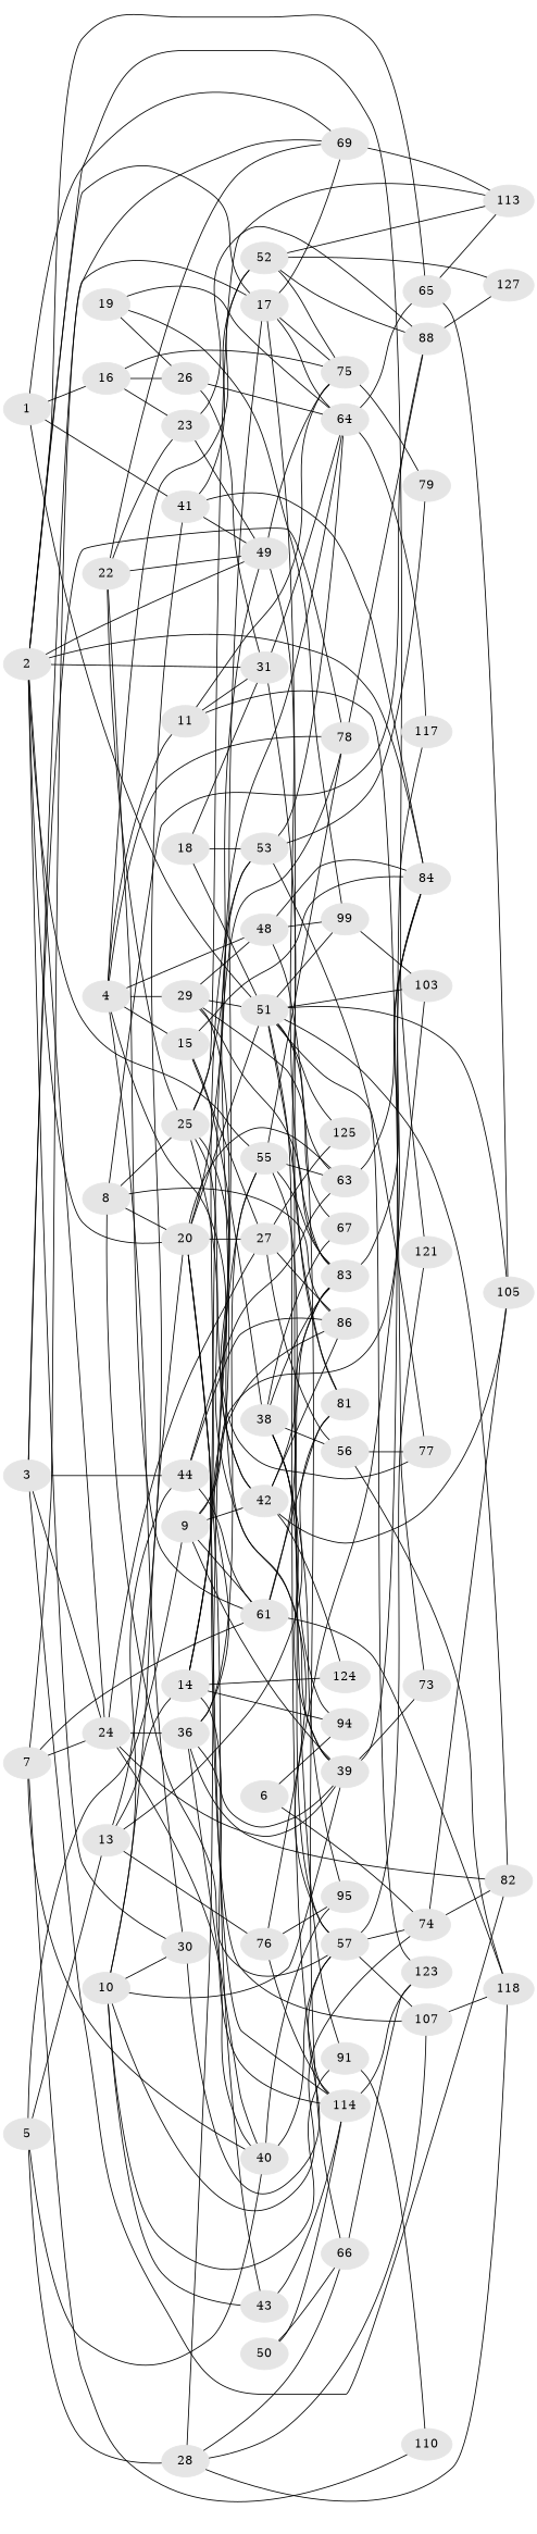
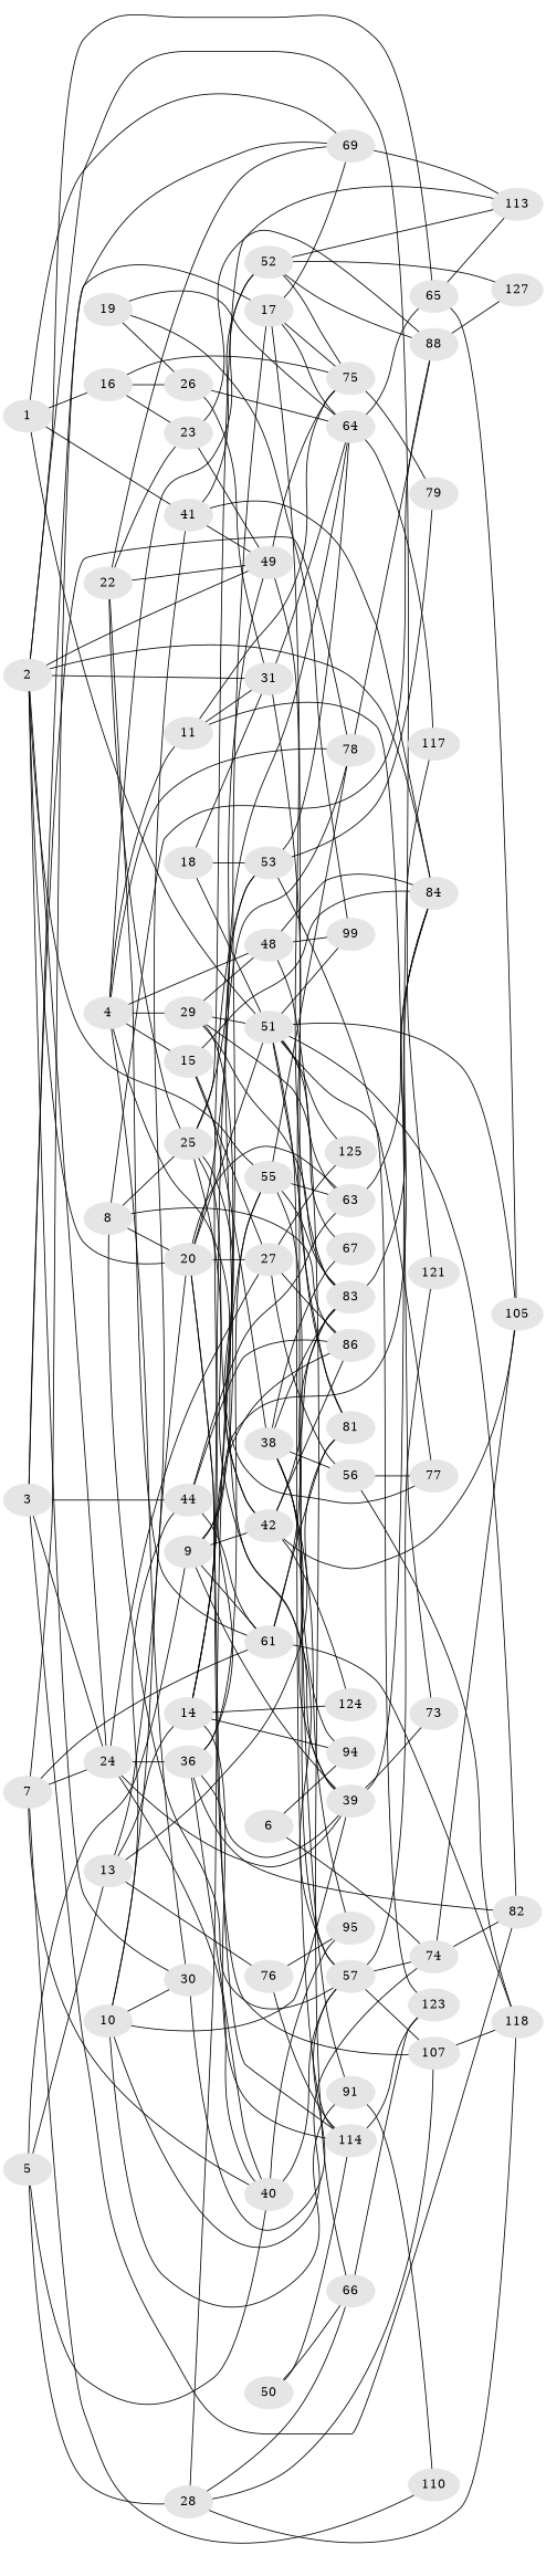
  graph {
    rankdir=LR
    node [color=gray90 style=filled]
    16 [super="+108"]
    75 [super="+120"]
    23
    26
    1
    41 [super="+111"]
    51 [super="+126"]
    69 [super="+96"]
    49 [super="+97"]
    84 [super="+106"]
    52 [super="+93"]
    82 [super="+112"]
    81
    114
    99
    63
    77
    125
    105
-   103
    113
    2 [super="+59"]
    17 [super="+70"]
    20 [super="+122"]
    24 [super="+45"]
    30
    31 [super="+101"]
    55 [super="+80"]
    121
    65 [super="+87"]
    64 [super="+72"]
    91
-   43 [super="+58"]
    27 [super="+92"]
    107
    40 [super="+90"]
    39 [super="+60"]
    36 [super="+46"]
    57 [super="+68"]
    83 [super="+116"]
    78 [super="+109"]
    94
    3 [super="+37"]
    44 [super="+119"]
    61 [super="+104"]
    86
    88
    4 [super="+33"]
    11
    15
    29 [super="+115"]
    42 [super="+98"]
    48 [super="+102"]
    73
    38 [super="+71"]
    67
    124
    66
    127
    9 [super="+85"]
    53 [super="+54"]
    5
    13 [super="+21"]
    28 [super="+100"]
    14 [super="+34"]
    76 [super="+89"]
    118
    95
    6
    74
    7 [super="+62"]
    110
    8 [super="+32"]
    25 [super="+35"]
    117
    79
    123
    10 [super="+12"]
    56
    18
    19
    22 [super="+47"]
    50
    16 -- 75 [weight=2]
    16 -- 23
    16 -- 26
    75 -- 79
    23 -- 49
    23 -- 88
    26 -- 31
    26 -- 64
    1 -- 16
    1 -- 41
    1 -- 51
    1 -- 69
    41 -- 49
    41 -- 84
    41 -- 52
    51 -- 82
    51 -- 81
    51 -- 114
    51 -- 99
    51 -- 63
    51 -- 77
    51 -- 125
    51 -- 105
-   51 -- 103
    69 -- 113
    49 -- 75
    49 -- 83
    52 -- 75
    52 -- 113
    52 -- 88
    52 -- 127
    114 -- 123
-   99 -- 103
    63 -- 84
    2 -- 49
    2 -- 84
-   2 -- 17
    2 -- 20
    2 -- 24
    2 -- 30
    2 -- 31
    2 -- 55
    2 -- 121
    2 -- 65
    17 -- 75
    17 -- 69
    17 -- 64
    17 -- 91
    20 -- 51
    20 -- 49
    20 -- 114
    20 -- 63
-   20 -- 43
    20 -- 27
    20 -- 107
    24 -- 27
    24 -- 40
    24 -- 39
    24 -- 36
    30 -- 57
    31 -- 81
    31 -- 64
    55 -- 63
    55 -- 83
    55 -- 78
    55 -- 94
    65 -- 105
    65 -- 113
    64 -- 65
    64 -- 117
    91 -- 110
-   43 -- 114
    27 -- 125
    27 -- 86
    27 -- 56
    107 -- 118
    40 -- 57
    40 -- 95
    39 -- 73
    39 -- 117
    36 -- 82
    36 -- 55
    36 -- 40
    36 -- 39
    36 -- 86
    57 -- 121
    57 -- 107
    57 -- 74
    83 -- 84
    78 -- 88
    3 -- 82
    3 -- 17
    3 -- 24
    3 -- 78
    3 -- 44
    44 -- 63
    44 -- 61
    44 -- 86
    61 -- 81
    61 -- 83
    61 -- 118
    88 -- 127
    4 -- 52
    4 -- 30
    4 -- 78
    4 -- 11
    4 -- 15
    4 -- 29
    4 -- 42
    4 -- 48
    11 -- 75
    11 -- 31
    11 -- 73
    15 -- 84
    15 -- 27
    15 -- 38
    29 -- 51
    29 -- 57
    29 -- 83
    29 -- 48
    29 -- 67
    42 -- 105
    42 -- 83
    42 -- 86
    42 -- 124
    48 -- 84
    48 -- 99
    48 -- 66
    38 -- 39
    38 -- 57
    38 -- 83
    38 -- 67
    38 -- 95
    38 -- 56
    66 -- 123
    9 -- 84
    9 -- 39
    9 -- 61
    9 -- 42
    9 -- 53
    53 -- 64
    53 -- 79
    53 -- 123
    5 -- 40
    5 -- 9
    5 -- 13
    5 -- 28
    13 -- 41
    13 -- 81
    13 -- 14
    13 -- 76
    28 -- 55
    28 -- 107
    28 -- 66
    28 -- 118
    14 -- 114
    14 -- 17
    14 -- 78
    14 -- 94
    14 -- 124
    14 -- 53
    76 -- 114
-   76 -- 103
    76 -- 95
    6 -- 94
    6 -- 74
    74 -- 82
    74 -- 105
    7 -- 69
    7 -- 24
    7 -- 40 [weight=2]
    7 -- 61
    7 -- 110
    8 -- 20
    8 -- 57
    8 -- 86
    8 -- 88
    8 -- 25
    25 -- 77
    25 -- 113
    25 -- 64
    25 -- 39
    25 -- 42
    10 -- 20
    10 -- 30
    10 -- 91
-   10 -- 43
    10 -- 39
    10 -- 44
    10 -- 74
    56 -- 77
    56 -- 118
    18 -- 51
    18 -- 31
    18 -- 53
    19 -- 26
    19 -- 99
    19 -- 64
    22 -- 23
    22 -- 69
    22 -- 49
    22 -- 61
    22 -- 25
    50 -- 114
    50 -- 66
  }
